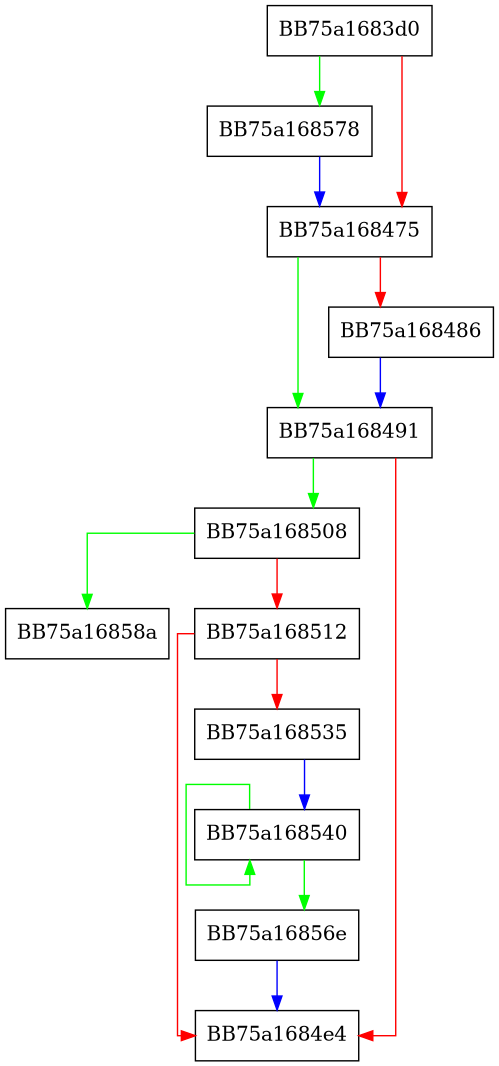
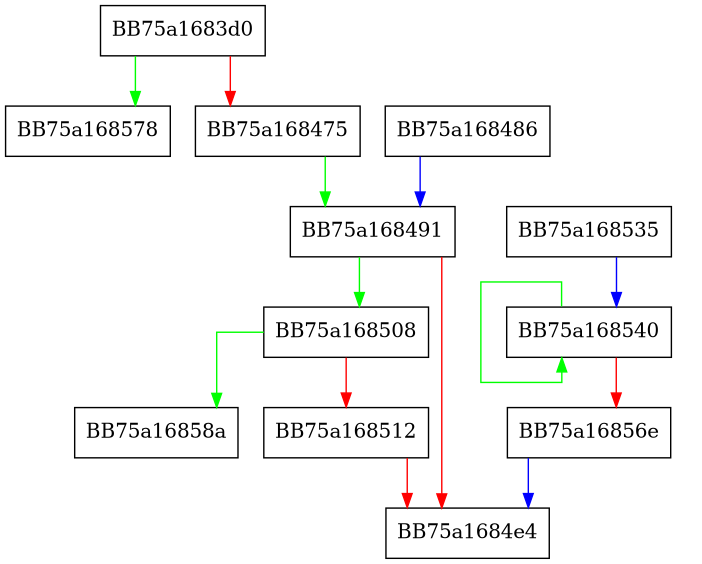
  digraph {
    splines=ortho
    node [shape=box]
    edge [color=red]
    BB75a1683d0
    BB75a168578
    BB75a168475
    BB75a168491
    BB75a168486
    BB75a168508
    BB75a1684e4
    BB75a16858a
    BB75a168512
    BB75a168535
    BB75a168540
    BB75a16856e
    BB75a1683d0 -> BB75a168578 [color=green]
    BB75a1683d0 -> BB75a168475
-   BB75a168578 -> BB75a168475 [color=blue]
    BB75a168475 -> BB75a168491 [color=green]
-   BB75a168475 -> BB75a168486
    BB75a168491 -> BB75a168508 [color=green]
    BB75a168491 -> BB75a1684e4
    BB75a168486 -> BB75a168491 [color=blue]
    BB75a168508 -> BB75a16858a [color=green]
    BB75a168508 -> BB75a168512
    BB75a168512 -> BB75a1684e4
-   BB75a168512 -> BB75a168535
    BB75a168535 -> BB75a168540 [color=blue]
    BB75a168540 -> BB75a168540 [color=green]
-   BB75a168540 -> BB75a16856e [color=green]
+   BB75a168540 -> BB75a16856e
    BB75a16856e -> BB75a1684e4 [color=blue]
  }
